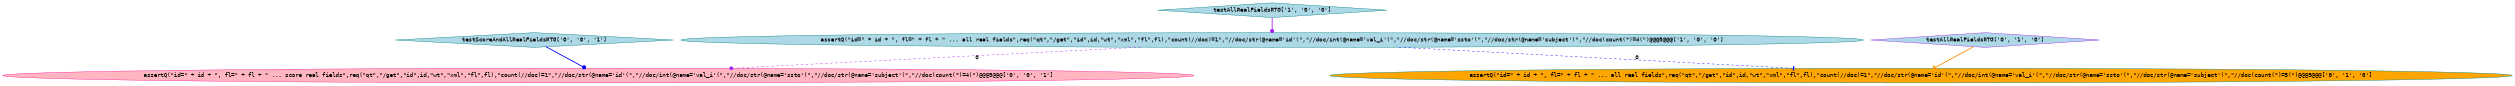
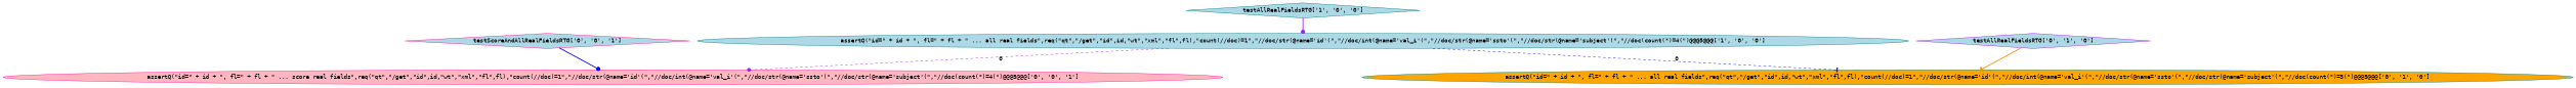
  digraph {
    fontname="DejaVu Sans Mono"
    node [fillcolor=lightblue shape=ellipse style=filled color=teal fontname="DejaVu Sans Mono"]
    edge [style=bold color=blue arrowhead=dot fontname="DejaVu Sans Mono"]
    n1 [fillcolor=lightpink label="assertQ(\"id=\" + id + \", fl=\" + fl + \" ... score real fields\",req(\"qt\",\"/get\",\"id\",id,\"wt\",\"xml\",\"fl\",fl),\"count(//doc)=1\",\"//doc/str(@name='id'(\",\"//doc/int(@name='val_i'(\",\"//doc/str(@name='ssto'(\",\"//doc/str(@name='subject'(\",\"//doc(count(*)=4(\")@@@5@@@['0', '0', '1']" color=deeppink]
-   n2 [label="testScoreAndAllRealFieldsRTG['0', '0', '1']" shape=diamond]
+   n2 [label="testScoreAndAllRealFieldsRTG['0', '0', '1']" shape=diamond color=deeppink]
    n3 [label="assertQ(\"id=\" + id + \", fl=\" + fl + \" ... all real fields\",req(\"qt\",\"/get\",\"id\",id,\"wt\",\"xml\",\"fl\",fl),\"count(//doc)=1\",\"//doc/str(@name='id'(\",\"//doc/int(@name='val_i'(\",\"//doc/str(@name='ssto'(\",\"//doc/str(@name='subject'(\",\"//doc(count(*)=4(\")@@@5@@@['1', '0', '0']"]
    n4 [fillcolor=orange label="assertQ(\"id=\" + id + \", fl=\" + fl + \" ... all real fields\",req(\"qt\",\"/get\",\"id\",id,\"wt\",\"xml\",\"fl\",fl),\"count(//doc)=1\",\"//doc/str(@name='id'(\",\"//doc/int(@name='val_i'(\",\"//doc/str(@name='ssto'(\",\"//doc/str(@name='subject'(\",\"//doc(count(*)=5(\")@@@5@@@['0', '1', '0']"]
    n5 [label="testAllRealFieldsRTG['0', '1', '0']" shape=diamond color=purple]
    n6 [label="testAllRealFieldsRTG['1', '0', '0']" shape=diamond]
    n2 -> n1
    n3 -> n1 [label=0 style=dashed color=purple]
    n3 -> n4 [label=0 style=dashed arrowhead=tee]
    n5 -> n4 [color=darkorange arrowhead=tee]
    n6 -> n3 [color=purple]
  }
